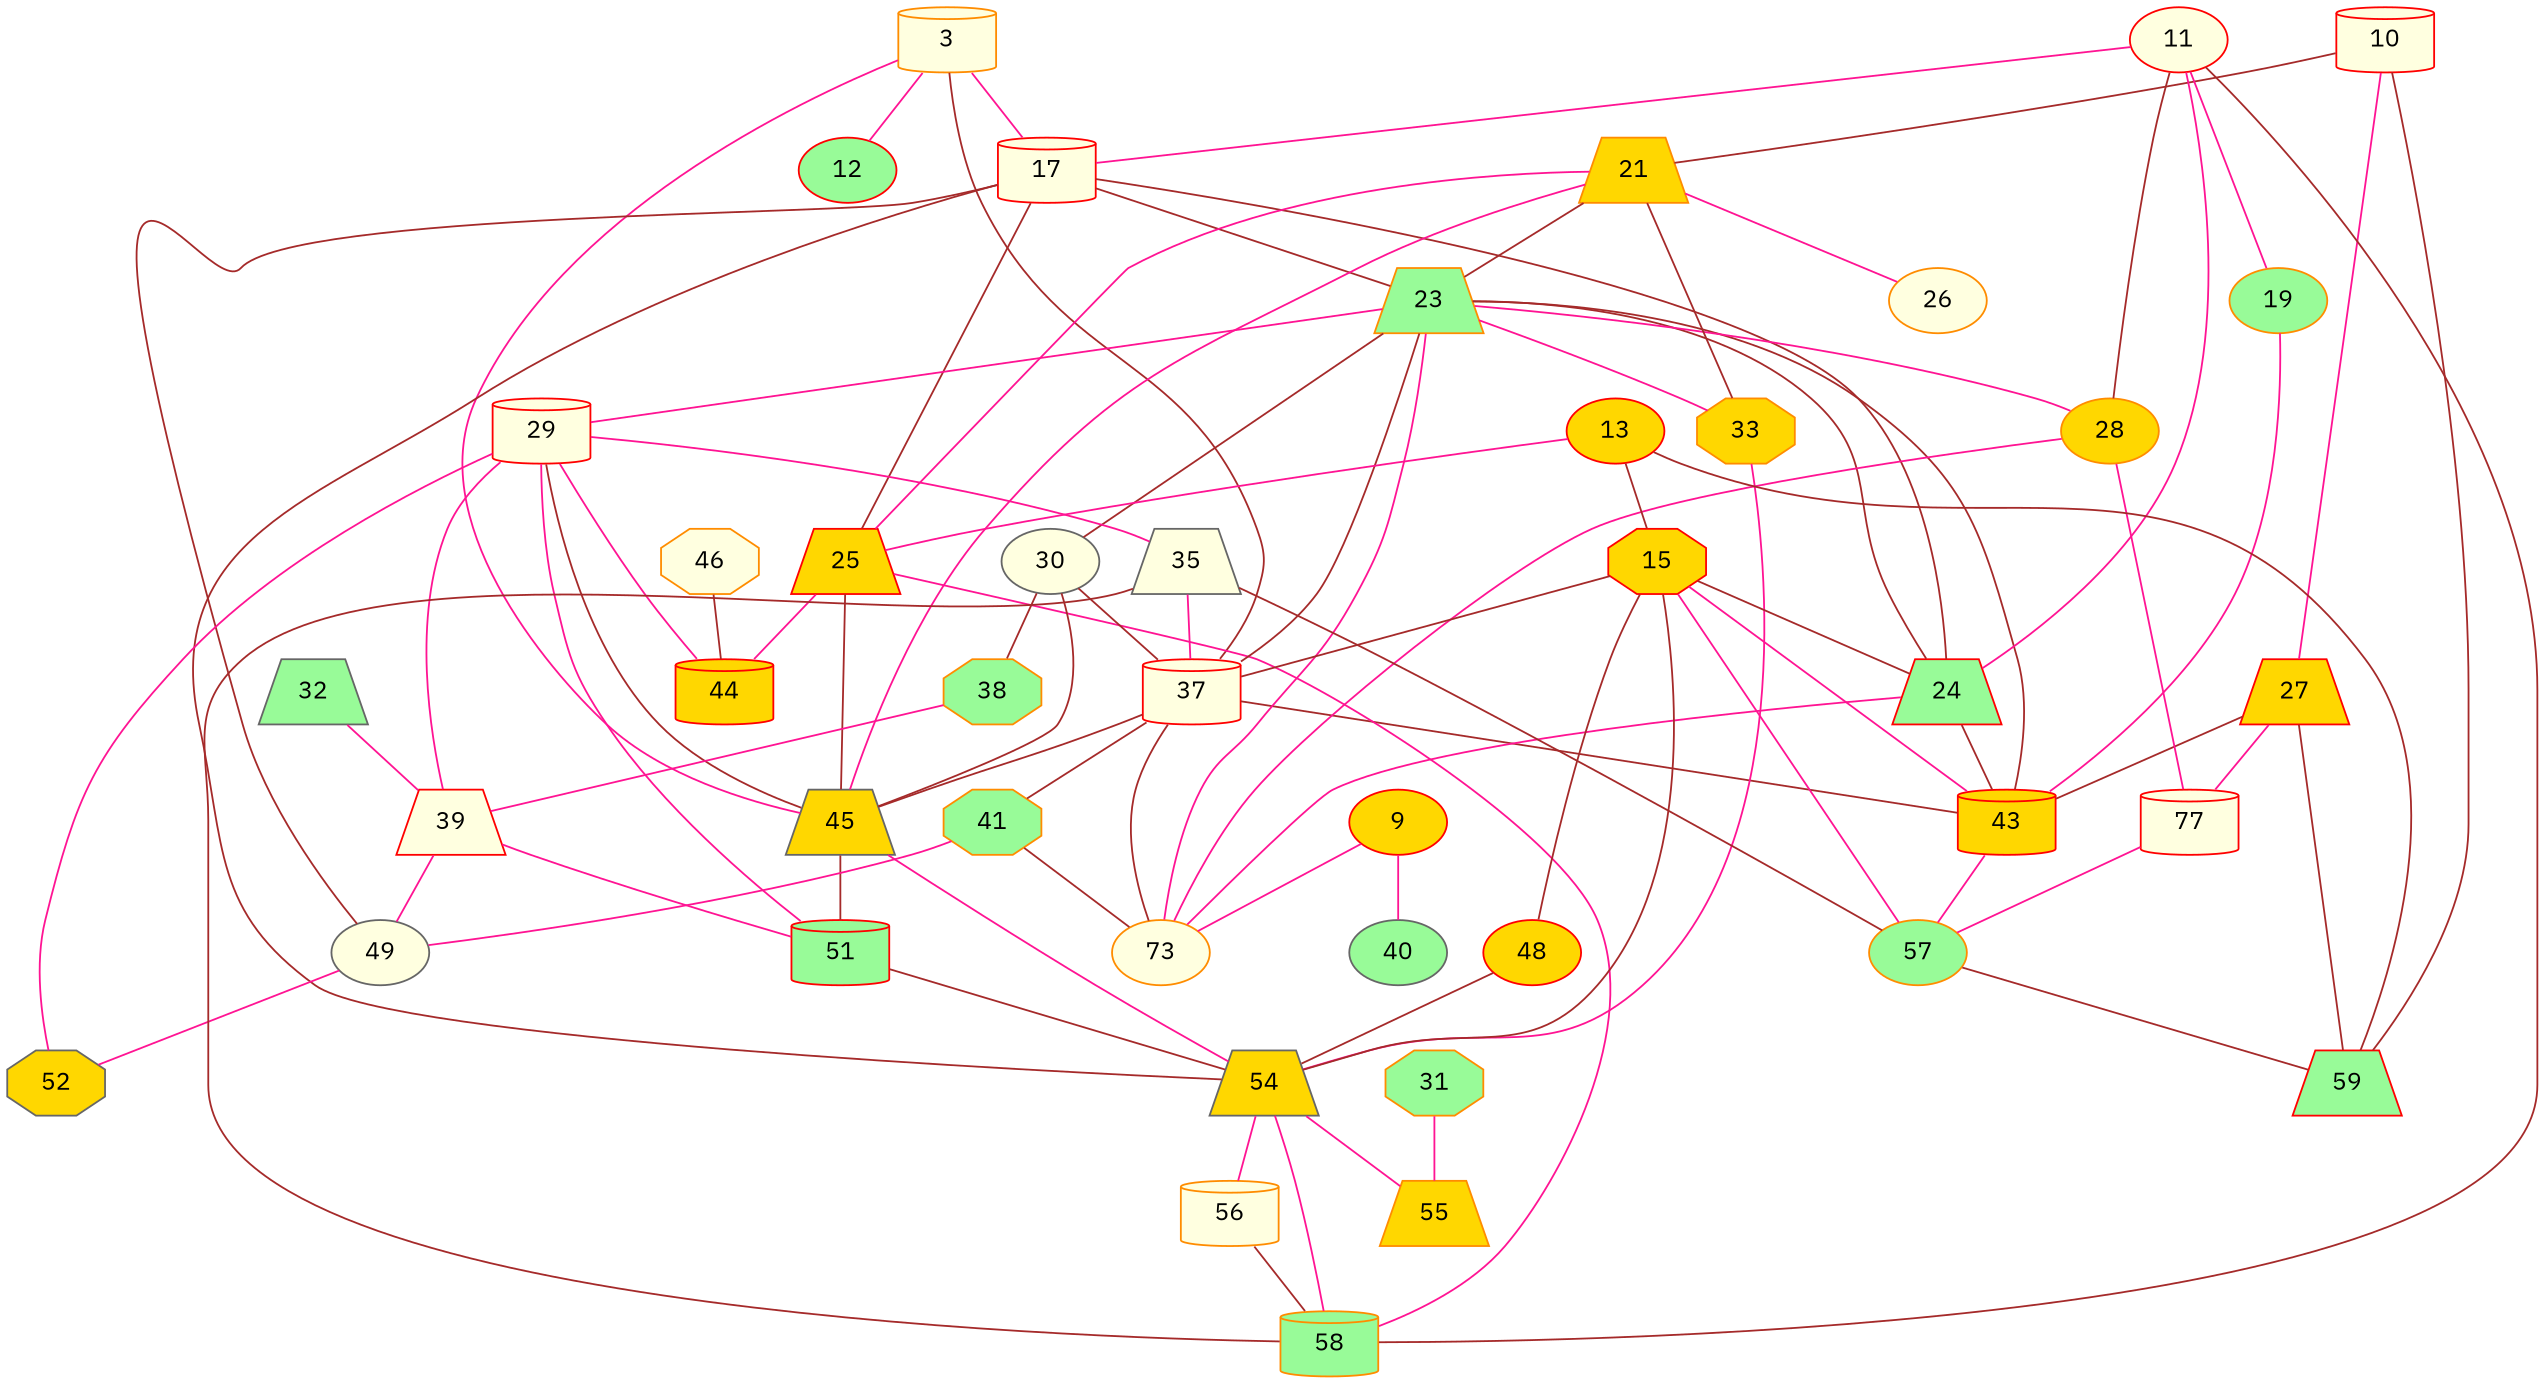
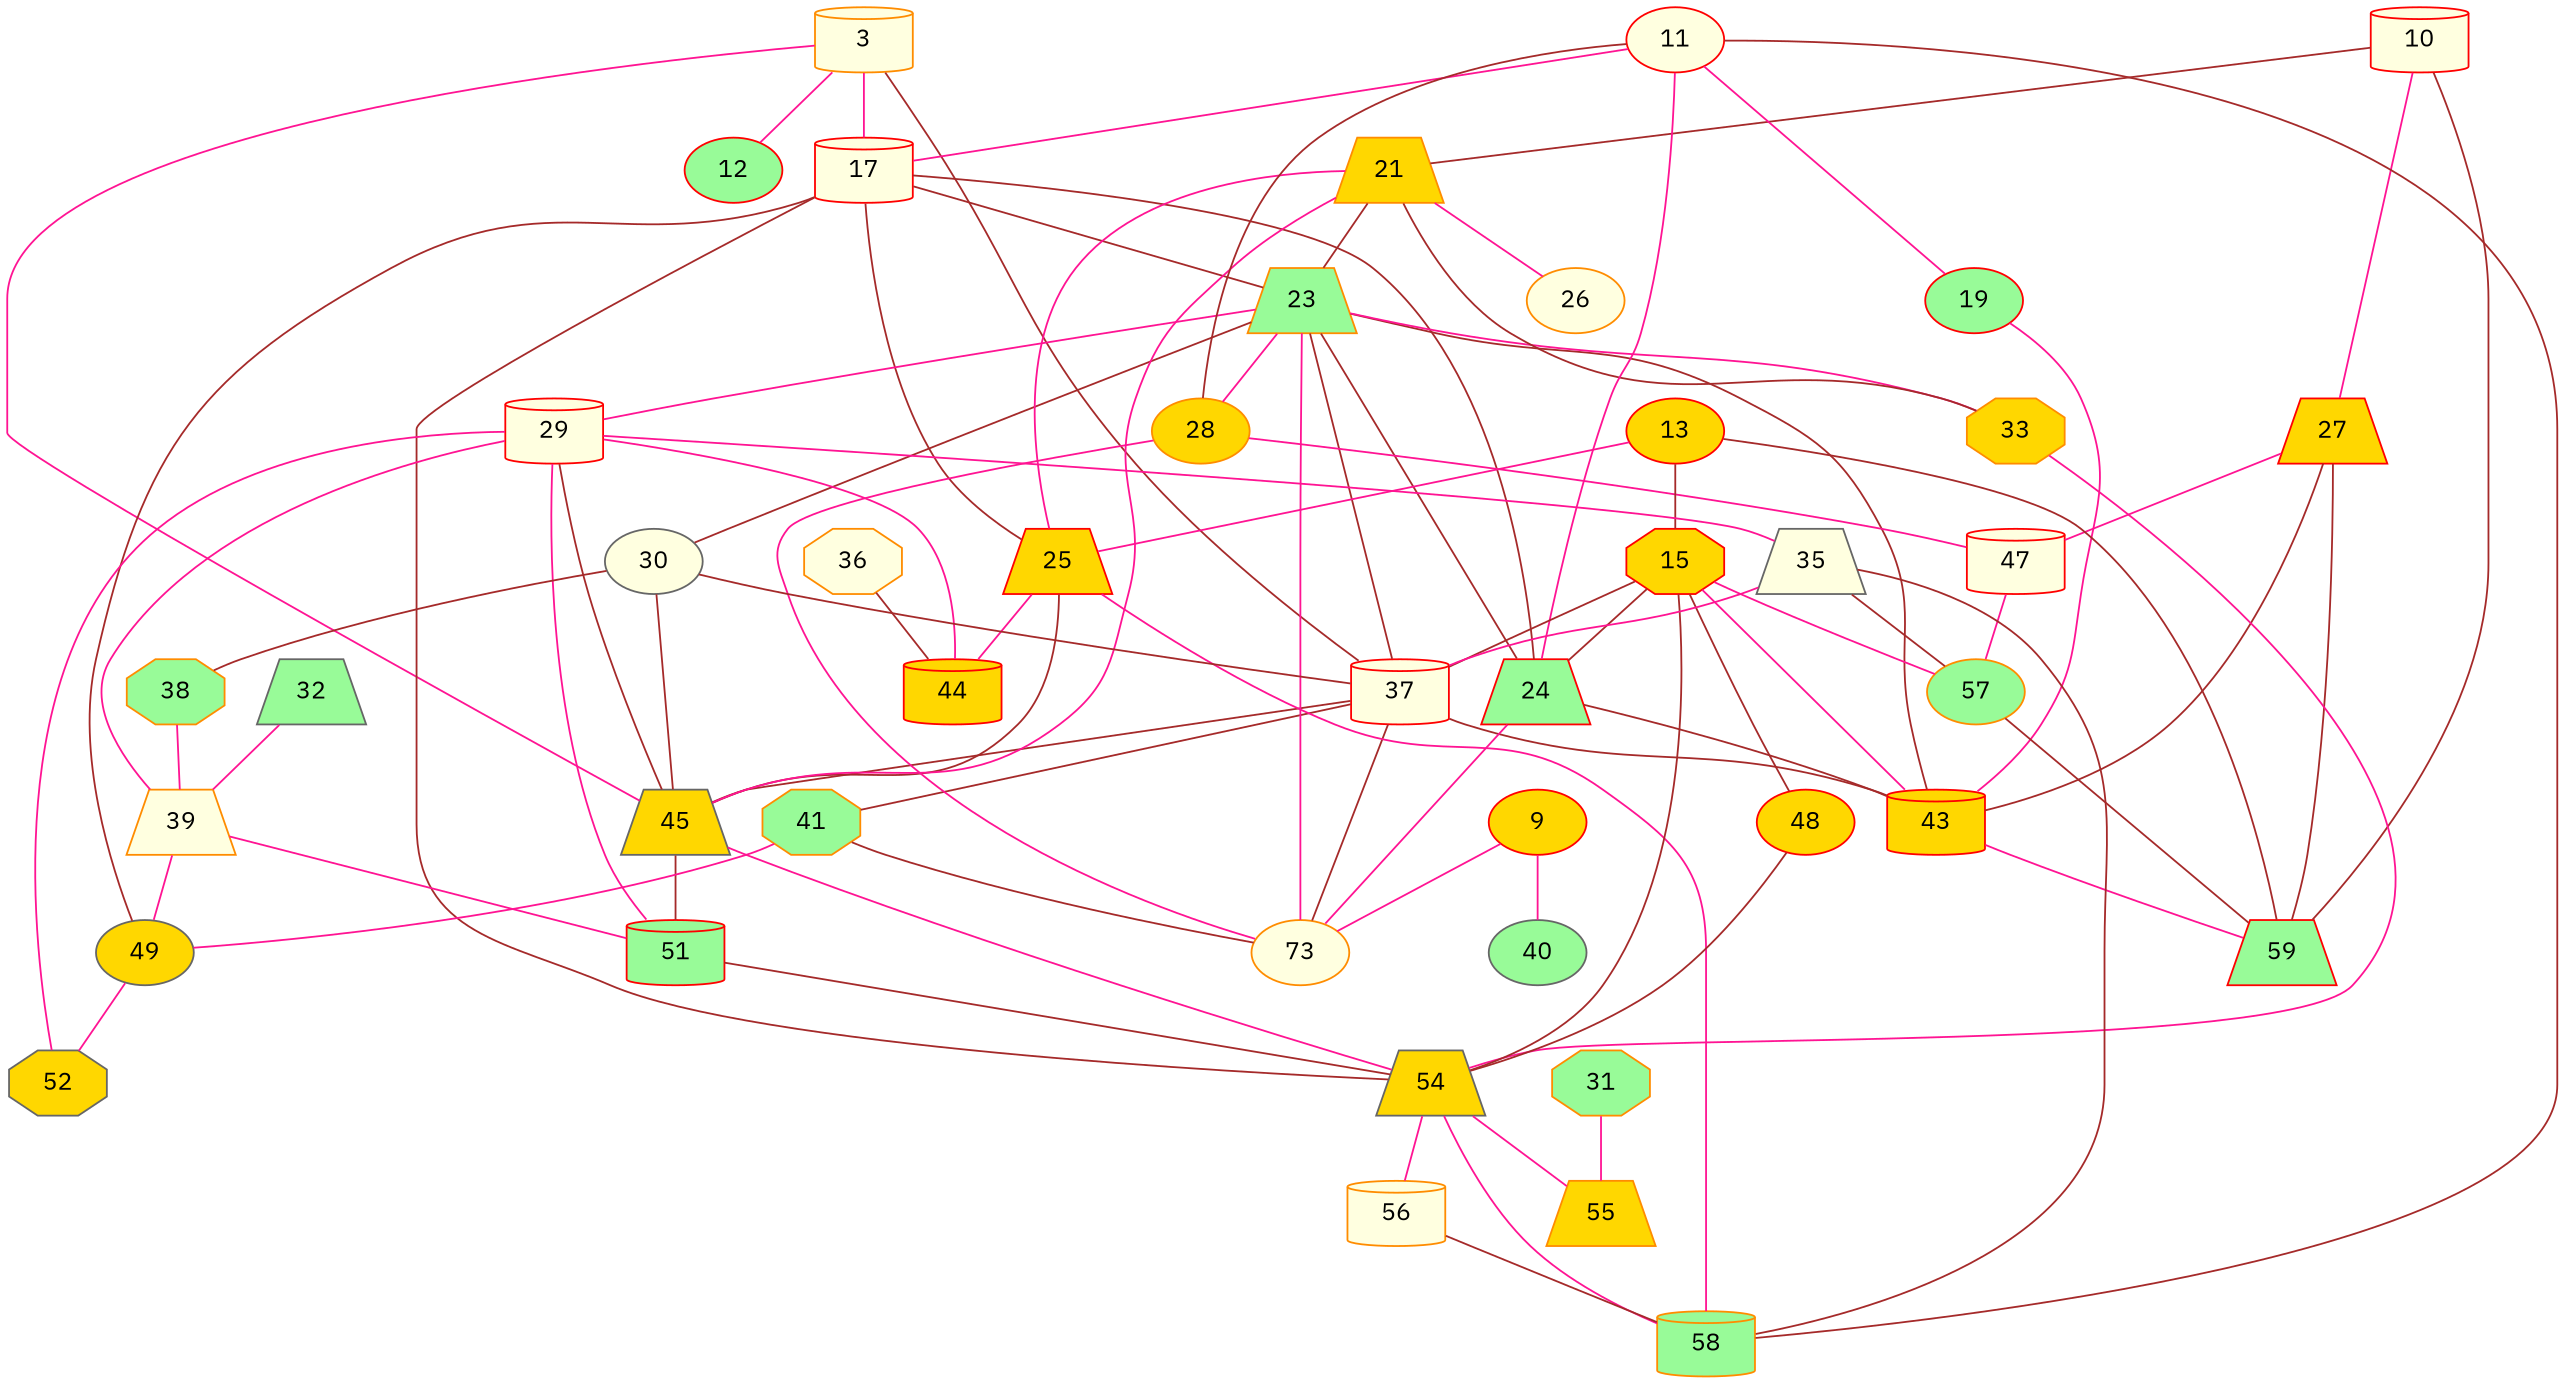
  graph {
    fontname="IBM Plex Sans"
    node [color=red fillcolor=lightyellow fontname="IBM Plex Sans" shape=ellipse style=filled]
    edge [color=deeppink fontname="IBM Plex Sans" weight=1.0]
    3 [color=darkorange shape=cylinder]
    12 [fillcolor=palegreen]
    17 [shape=cylinder]
    37 [shape=cylinder]
    45 [color=gray40 fillcolor=gold shape=trapezium]
    24 [fillcolor=palegreen shape=trapezium]
    25 [fillcolor=gold shape=trapezium]
    54 [color=gray40 fillcolor=gold shape=trapezium]
    23 [color=darkorange fillcolor=palegreen shape=trapezium]
-   49 [color=gray40]
+   49 [color=gray40 fillcolor=gold]
    n11 [color=darkorange label=73]
    43 [fillcolor=gold shape=cylinder]
    41 [color=darkorange fillcolor=palegreen shape=octagon]
    51 [fillcolor=palegreen shape=cylinder]
    9 [fillcolor=gold]
    40 [color=gray40 fillcolor=palegreen]
    10 [shape=cylinder]
    21 [color=darkorange fillcolor=gold shape=trapezium]
    27 [fillcolor=gold shape=trapezium]
    59 [fillcolor=palegreen shape=trapezium]
    26 [color=darkorange]
    33 [color=darkorange fillcolor=gold shape=octagon]
-   47 [shape=cylinder label=77]
+   47 [shape=cylinder]
    11
-   19 [color=darkorange fillcolor=palegreen]
+   19 [fillcolor=palegreen]
    28 [color=darkorange fillcolor=gold]
    58 [color=darkorange fillcolor=palegreen shape=cylinder]
    13 [fillcolor=gold]
    15 [fillcolor=gold shape=octagon]
    48 [fillcolor=gold]
    57 [color=darkorange fillcolor=palegreen]
    44 [fillcolor=gold shape=cylinder]
    55 [color=darkorange fillcolor=gold shape=trapezium]
    56 [color=darkorange shape=cylinder]
    29 [shape=cylinder]
    30 [color=gray40]
    52 [color=gray40 fillcolor=gold shape=octagon]
    35 [color=gray40 shape=trapezium]
-   39 [shape=trapezium]
+   39 [color=darkorange shape=trapezium]
    38 [color=darkorange fillcolor=palegreen shape=octagon]
    31 [color=darkorange fillcolor=palegreen shape=octagon]
    32 [color=gray40 fillcolor=palegreen shape=trapezium]
-   36 [color=darkorange shape=octagon label=46]
+   36 [color=darkorange shape=octagon]
    3 -- 12
    3 -- 17
    3 -- 37 [color=brown weight=2.0]
    3 -- 45
    17 -- 24 [color=brown]
    17 -- 25 [color=brown]
    17 -- 54 [color=brown weight=2.0]
    17 -- 23 [color=brown]
    17 -- 49 [color=brown]
    37 -- 45 [color=brown]
    37 -- n11 [color=brown]
    37 -- 43 [color=brown]
    37 -- 41 [color=brown]
    45 -- 54
    45 -- 51 [color=brown weight=2.0]
    24 -- n11
    24 -- 43 [color=brown]
    25 -- 45 [color=brown]
    25 -- 58
    25 -- 44
    54 -- 58
    54 -- 55
    54 -- 56
    23 -- 37 [color=brown weight=2.0]
    23 -- 24 [color=brown]
    23 -- n11 [weight=3.0]
    23 -- 43 [color=brown weight=2.0]
    23 -- 33
    23 -- 28
    23 -- 29
    23 -- 30 [color=brown]
    49 -- 52
-   43 -- 57
+   43 -- 59
    41 -- 49
    41 -- n11 [color=brown]
    51 -- 54 [color=brown]
    9 -- n11
    9 -- 40
    10 -- 21 [color=brown]
    10 -- 27
    10 -- 59 [color=brown]
    21 -- 45
    21 -- 25
    21 -- 23 [color=brown]
    21 -- 26
    21 -- 33 [color=brown]
    27 -- 43 [color=brown]
    27 -- 59 [color=brown]
    27 -- 47
    33 -- 54
    47 -- 57
    11 -- 17
    11 -- 24
    11 -- 19
    11 -- 28 [color=brown]
    11 -- 58 [color=brown]
    19 -- 43
    28 -- n11
    28 -- 47
    13 -- 25
    13 -- 59 [color=brown]
    13 -- 15 [color=brown]
    15 -- 37 [color=brown]
    15 -- 24 [color=brown]
    15 -- 54 [color=brown]
    15 -- 43
    15 -- 48 [color=brown]
    15 -- 57 [weight=2.0]
    48 -- 54 [color=brown]
    57 -- 59 [color=brown]
    56 -- 58 [color=brown]
    29 -- 45 [color=brown]
    29 -- 51
    29 -- 44
    29 -- 52
    29 -- 35
    29 -- 39
    30 -- 37 [color=brown]
    30 -- 45 [color=brown]
    30 -- 38 [color=brown weight=2.0]
    35 -- 37
    35 -- 58 [color=brown]
    35 -- 57 [color=brown]
    39 -- 49
    39 -- 51
    38 -- 39
    31 -- 55
    32 -- 39
    36 -- 44 [color=brown]
  }
